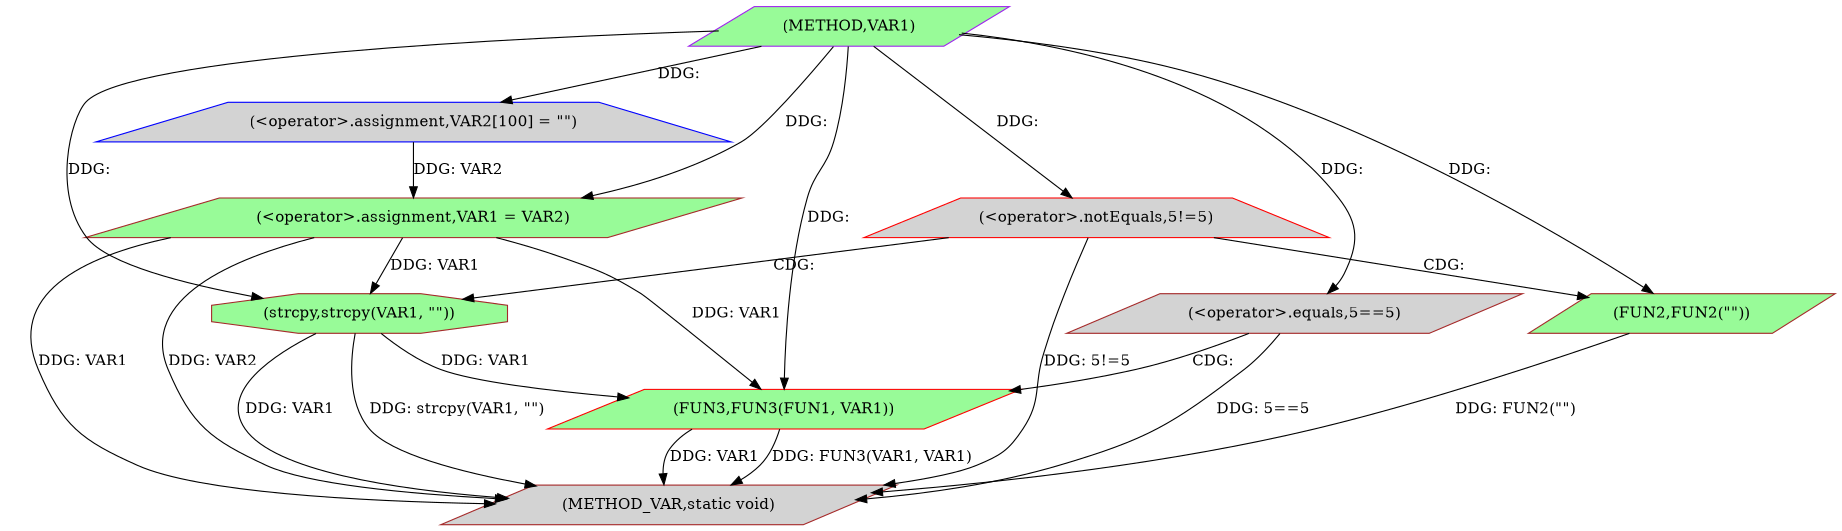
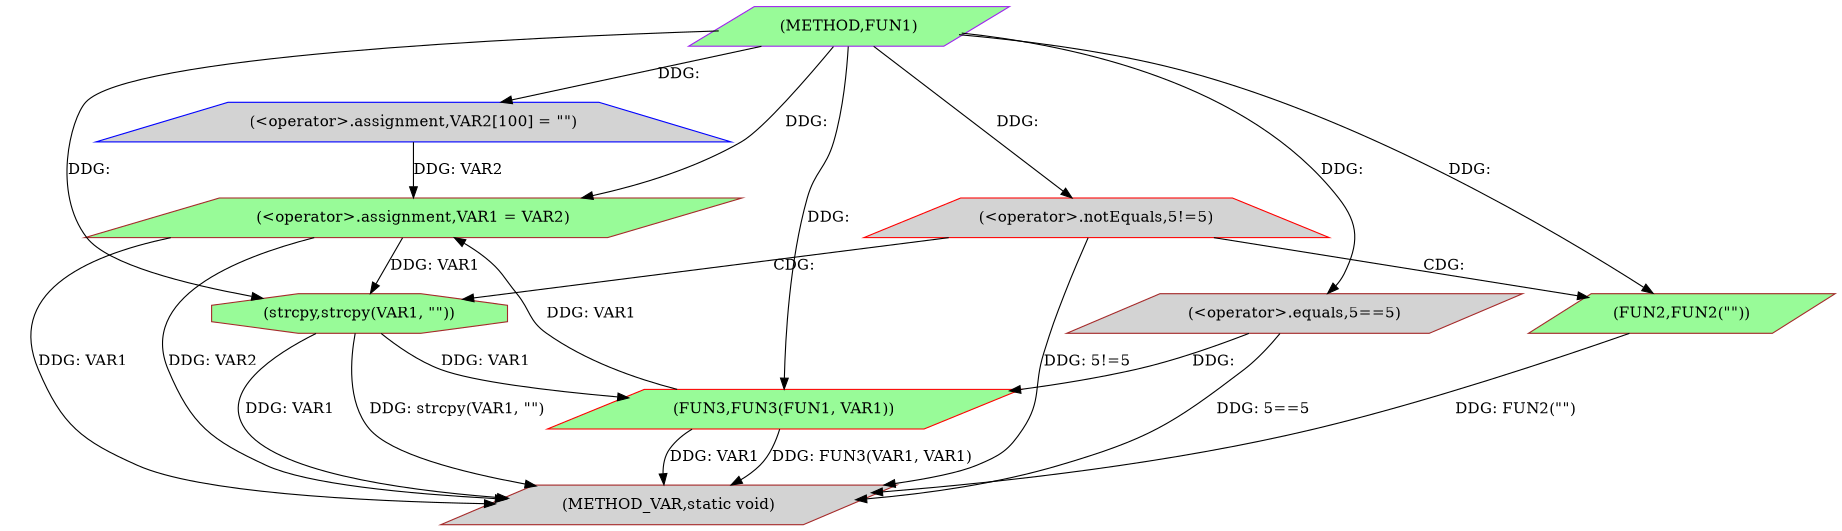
  digraph {
    node [color=brown fillcolor=palegreen shape=parallelogram style=filled]
-   n1 [color=purple label="(METHOD,VAR1)"]
+   n1 [color=purple label="(METHOD,FUN1)"]
    n2 [color=blue fillcolor=lightgrey label="(<operator>.assignment,VAR2[100] = \"\")" shape=trapezium]
    n3 [label="(<operator>.assignment,VAR1 = VAR2)"]
    n4 [color=red fillcolor=lightgrey label="(<operator>.notEquals,5!=5)" shape=trapezium]
    n5 [label="(FUN2,FUN2(\"\"))"]
    n6 [label="(strcpy,strcpy(VAR1, \"\"))" shape=octagon]
    n7 [fillcolor=lightgrey label="(<operator>.equals,5==5)"]
    n8 [color=red label="(FUN3,FUN3(FUN1, VAR1))"]
    n9 [fillcolor=lightgrey label="(METHOD_VAR,static void)"]
    n1 -> n2 [label="DDG: "]
    n1 -> n3 [label="DDG: "]
    n1 -> n4 [label="DDG: "]
    n1 -> n5 [label="DDG: "]
    n1 -> n6 [label="DDG: "]
    n1 -> n7 [label="DDG: "]
    n1 -> n8 [label="DDG: "]
    n2 -> n3 [label="DDG: VAR2"]
    n3 -> n6 [label="DDG: VAR1"]
-   n3 -> n8 [label="DDG: VAR1"]
+   n8 -> n3 [label="DDG: VAR1"]
    n3 -> n9 [label="DDG: VAR1"]
    n3 -> n9 [label="DDG: VAR2"]
    n4 -> n5 [label="CDG: "]
    n4 -> n6 [label="CDG: "]
    n4 -> n9 [label="DDG: 5!=5"]
    n5 -> n9 [label="DDG: FUN2(\"\")"]
    n6 -> n8 [label="DDG: VAR1"]
    n6 -> n9 [label="DDG: VAR1"]
    n6 -> n9 [label="DDG: strcpy(VAR1, \"\")"]
-   n7 -> n8 [label="CDG: "]
+   n7 -> n8 [label="DDG: "]
    n7 -> n9 [label="DDG: 5==5"]
    n8 -> n9 [label="DDG: VAR1"]
    n8 -> n9 [label="DDG: FUN3(VAR1, VAR1)"]
  }
